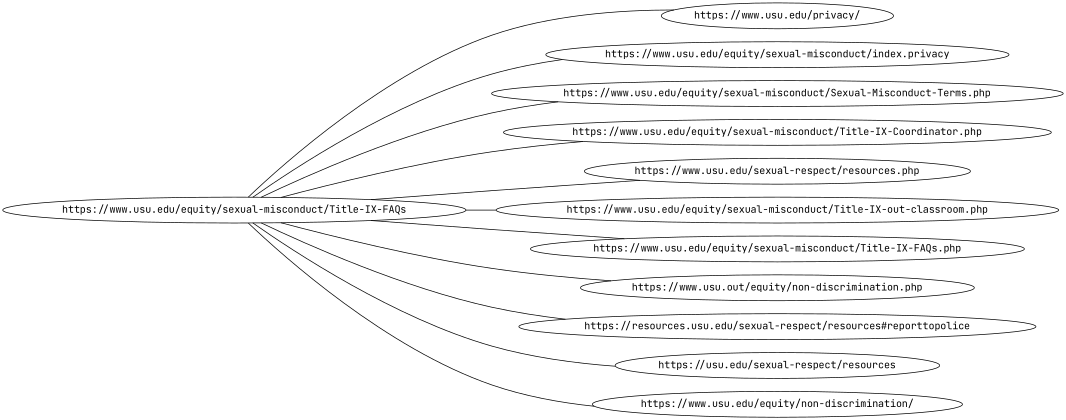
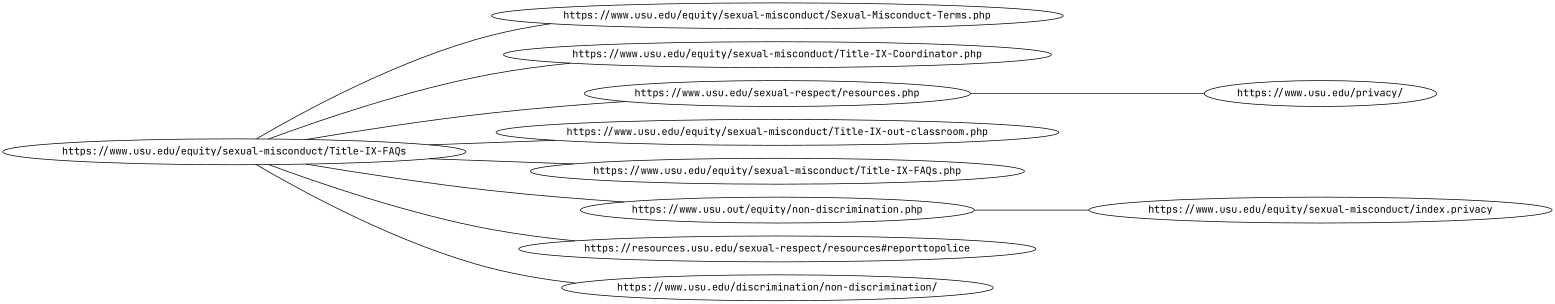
  strict graph {
    fontname="JetBrains Mono"
    rankdir=LR
    node [fontname="JetBrains Mono"]
    edge [fontname="JetBrains Mono"]
    "https://www.usu.edu/equity/sexual-misconduct/Title-IX-FAQs"
    "https://www.usu.edu/privacy/"
    n3 [label="https://www.usu.edu/equity/sexual-misconduct/index.privacy"]
    "https://www.usu.edu/equity/sexual-misconduct/Sexual-Misconduct-Terms.php"
    "https://www.usu.edu/equity/sexual-misconduct/Title-IX-Coordinator.php"
    "https://www.usu.edu/sexual-respect/resources.php"
    "https://www.usu.edu/equity/sexual-misconduct/Title-IX-out-classroom.php"
    "https://www.usu.edu/equity/sexual-misconduct/Title-IX-FAQs.php"
    n9 [label="https://www.usu.out/equity/non-discrimination.php"]
    n10 [label="https://resources.usu.edu/sexual-respect/resources#reporttopolice"]
-   "https://usu.edu/sexual-respect/resources"
-   "https://www.usu.edu/equity/non-discrimination/"
-   "https://www.usu.edu/equity/sexual-misconduct/Title-IX-FAQs" -- "https://www.usu.edu/privacy/"
-   "https://www.usu.edu/equity/sexual-misconduct/Title-IX-FAQs" -- n3
+   "https://www.usu.edu/equity/non-discrimination/" [label="https://www.usu.edu/discrimination/non-discrimination/"]
+   "https://www.usu.edu/sexual-respect/resources.php" -- "https://www.usu.edu/privacy/"
+   n9 -- n3
    "https://www.usu.edu/equity/sexual-misconduct/Title-IX-FAQs" -- "https://www.usu.edu/equity/sexual-misconduct/Sexual-Misconduct-Terms.php"
    "https://www.usu.edu/equity/sexual-misconduct/Title-IX-FAQs" -- "https://www.usu.edu/equity/sexual-misconduct/Title-IX-Coordinator.php"
    "https://www.usu.edu/equity/sexual-misconduct/Title-IX-FAQs" -- "https://www.usu.edu/sexual-respect/resources.php"
    "https://www.usu.edu/equity/sexual-misconduct/Title-IX-FAQs" -- "https://www.usu.edu/equity/sexual-misconduct/Title-IX-out-classroom.php"
    "https://www.usu.edu/equity/sexual-misconduct/Title-IX-FAQs" -- "https://www.usu.edu/equity/sexual-misconduct/Title-IX-FAQs.php"
    "https://www.usu.edu/equity/sexual-misconduct/Title-IX-FAQs" -- n9
    "https://www.usu.edu/equity/sexual-misconduct/Title-IX-FAQs" -- n10
-   "https://www.usu.edu/equity/sexual-misconduct/Title-IX-FAQs" -- "https://usu.edu/sexual-respect/resources"
    "https://www.usu.edu/equity/sexual-misconduct/Title-IX-FAQs" -- "https://www.usu.edu/equity/non-discrimination/"
  }
